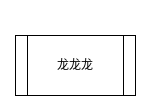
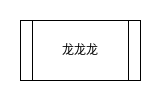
  <mxCell id="0" />
  <mxCell id="1" parent="0" />
- <mxCell id="2" value="龙龙龙" style="shape=process;whiteSpace=wrap;html=1;backgroundOutline=1;" vertex="1" parent="1"><mxGeometry x="15" y="35" width="120" height="60" as="geometry" /></mxCell>
+ <mxCell id="2" value="龙龙龙" style="shape=process;whiteSpace=wrap;html=1;backgroundOutline=1;" vertex="1" parent="1"><mxGeometry x="20" y="20" width="120" height="60" as="geometry" /></mxCell>
